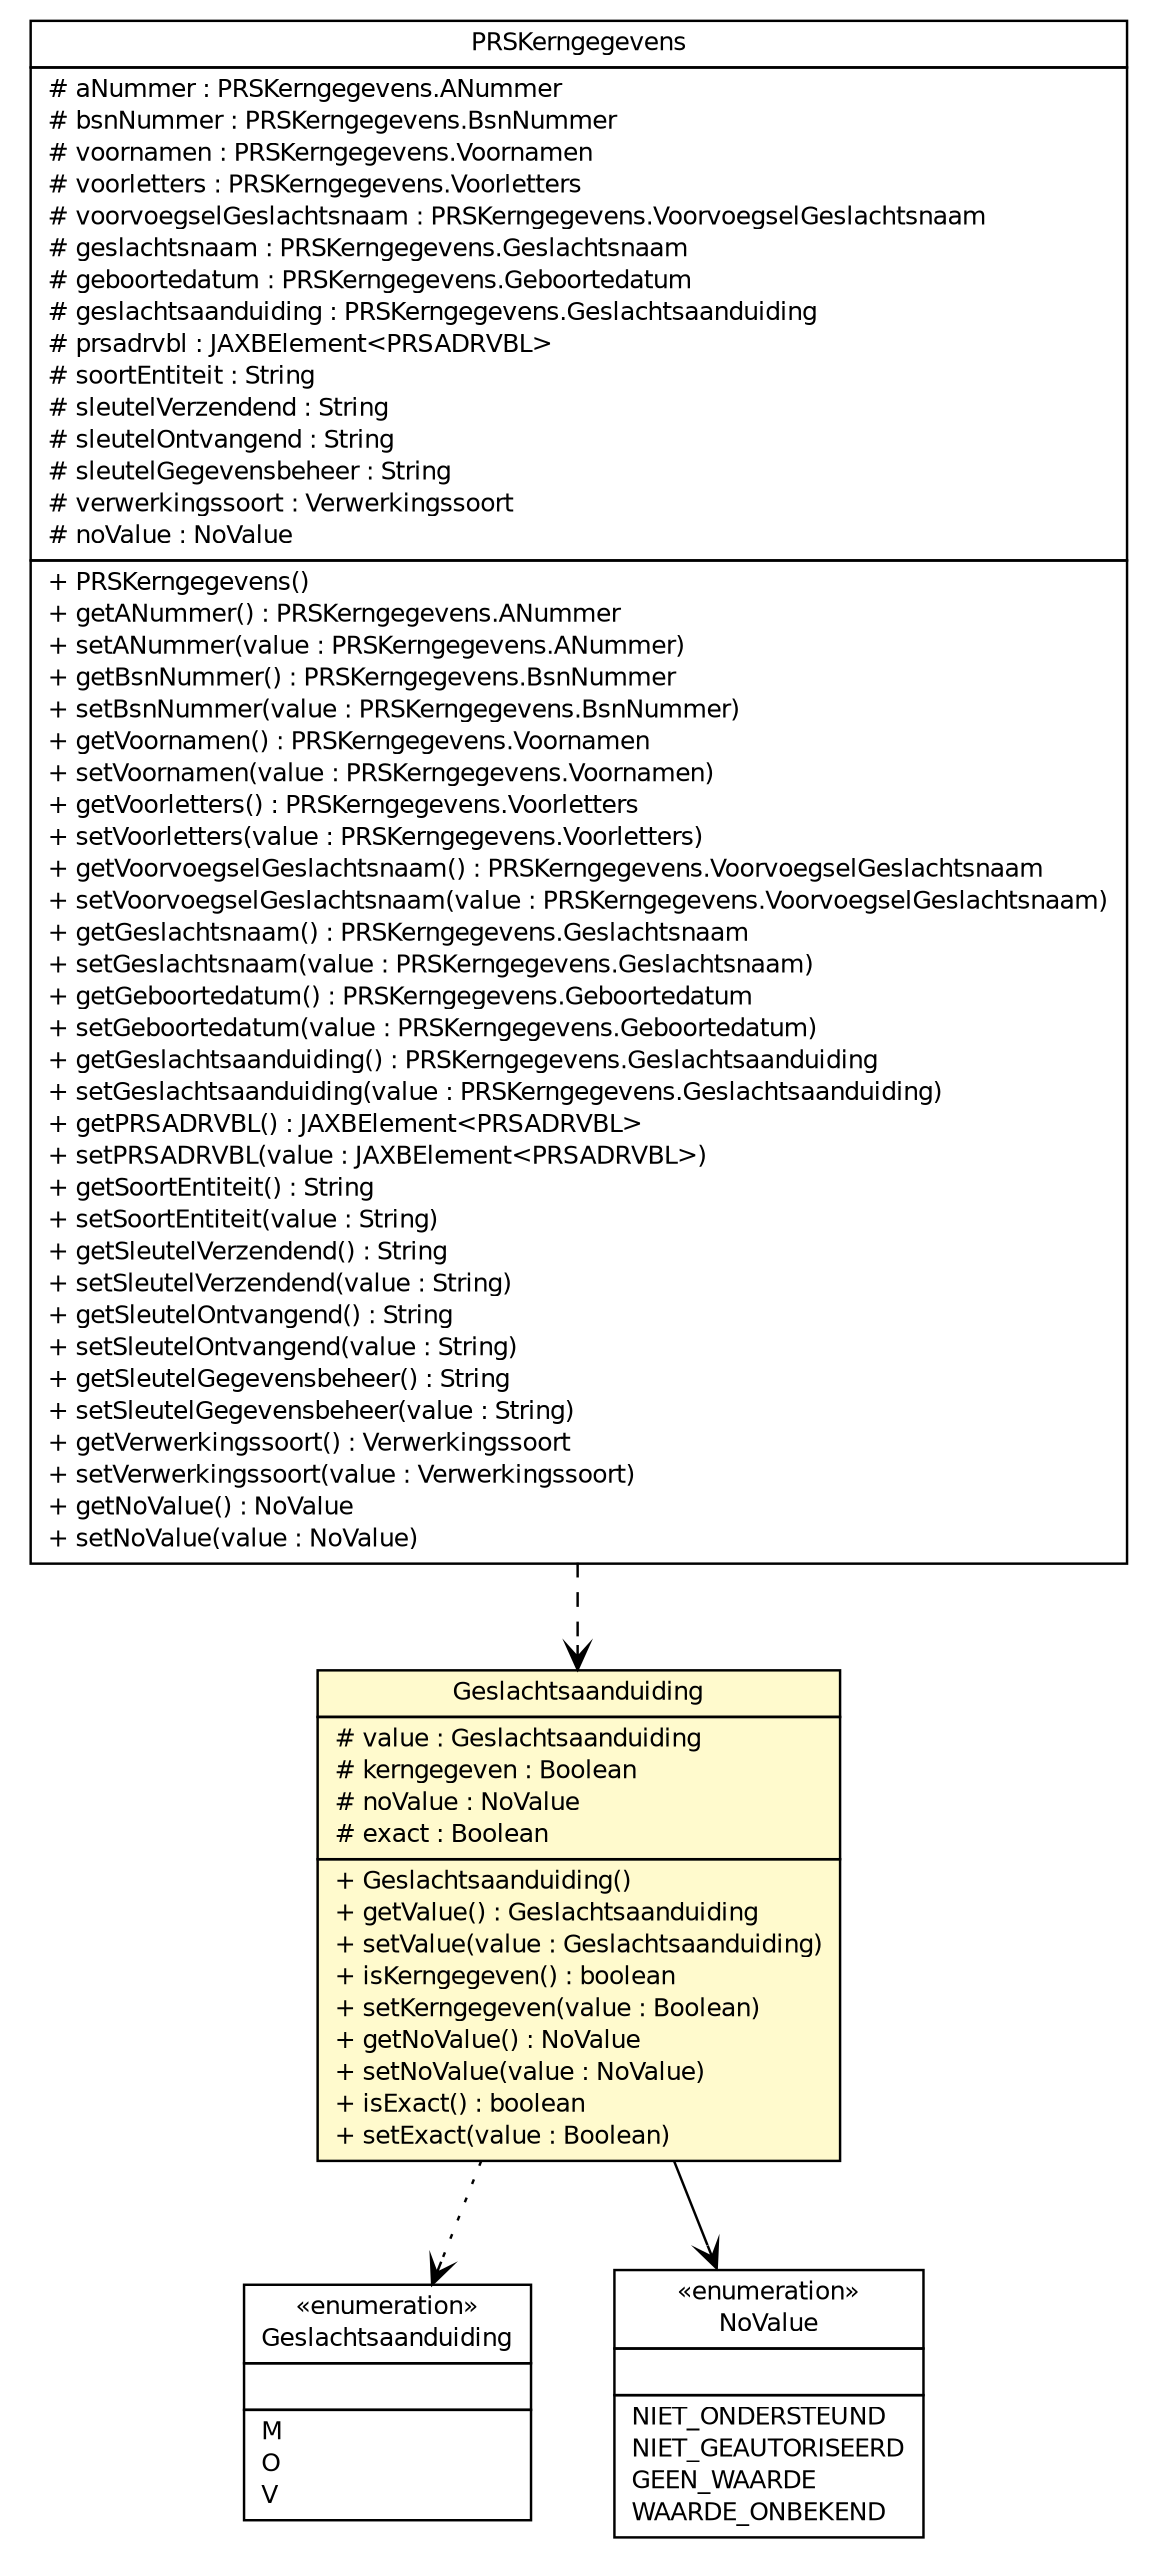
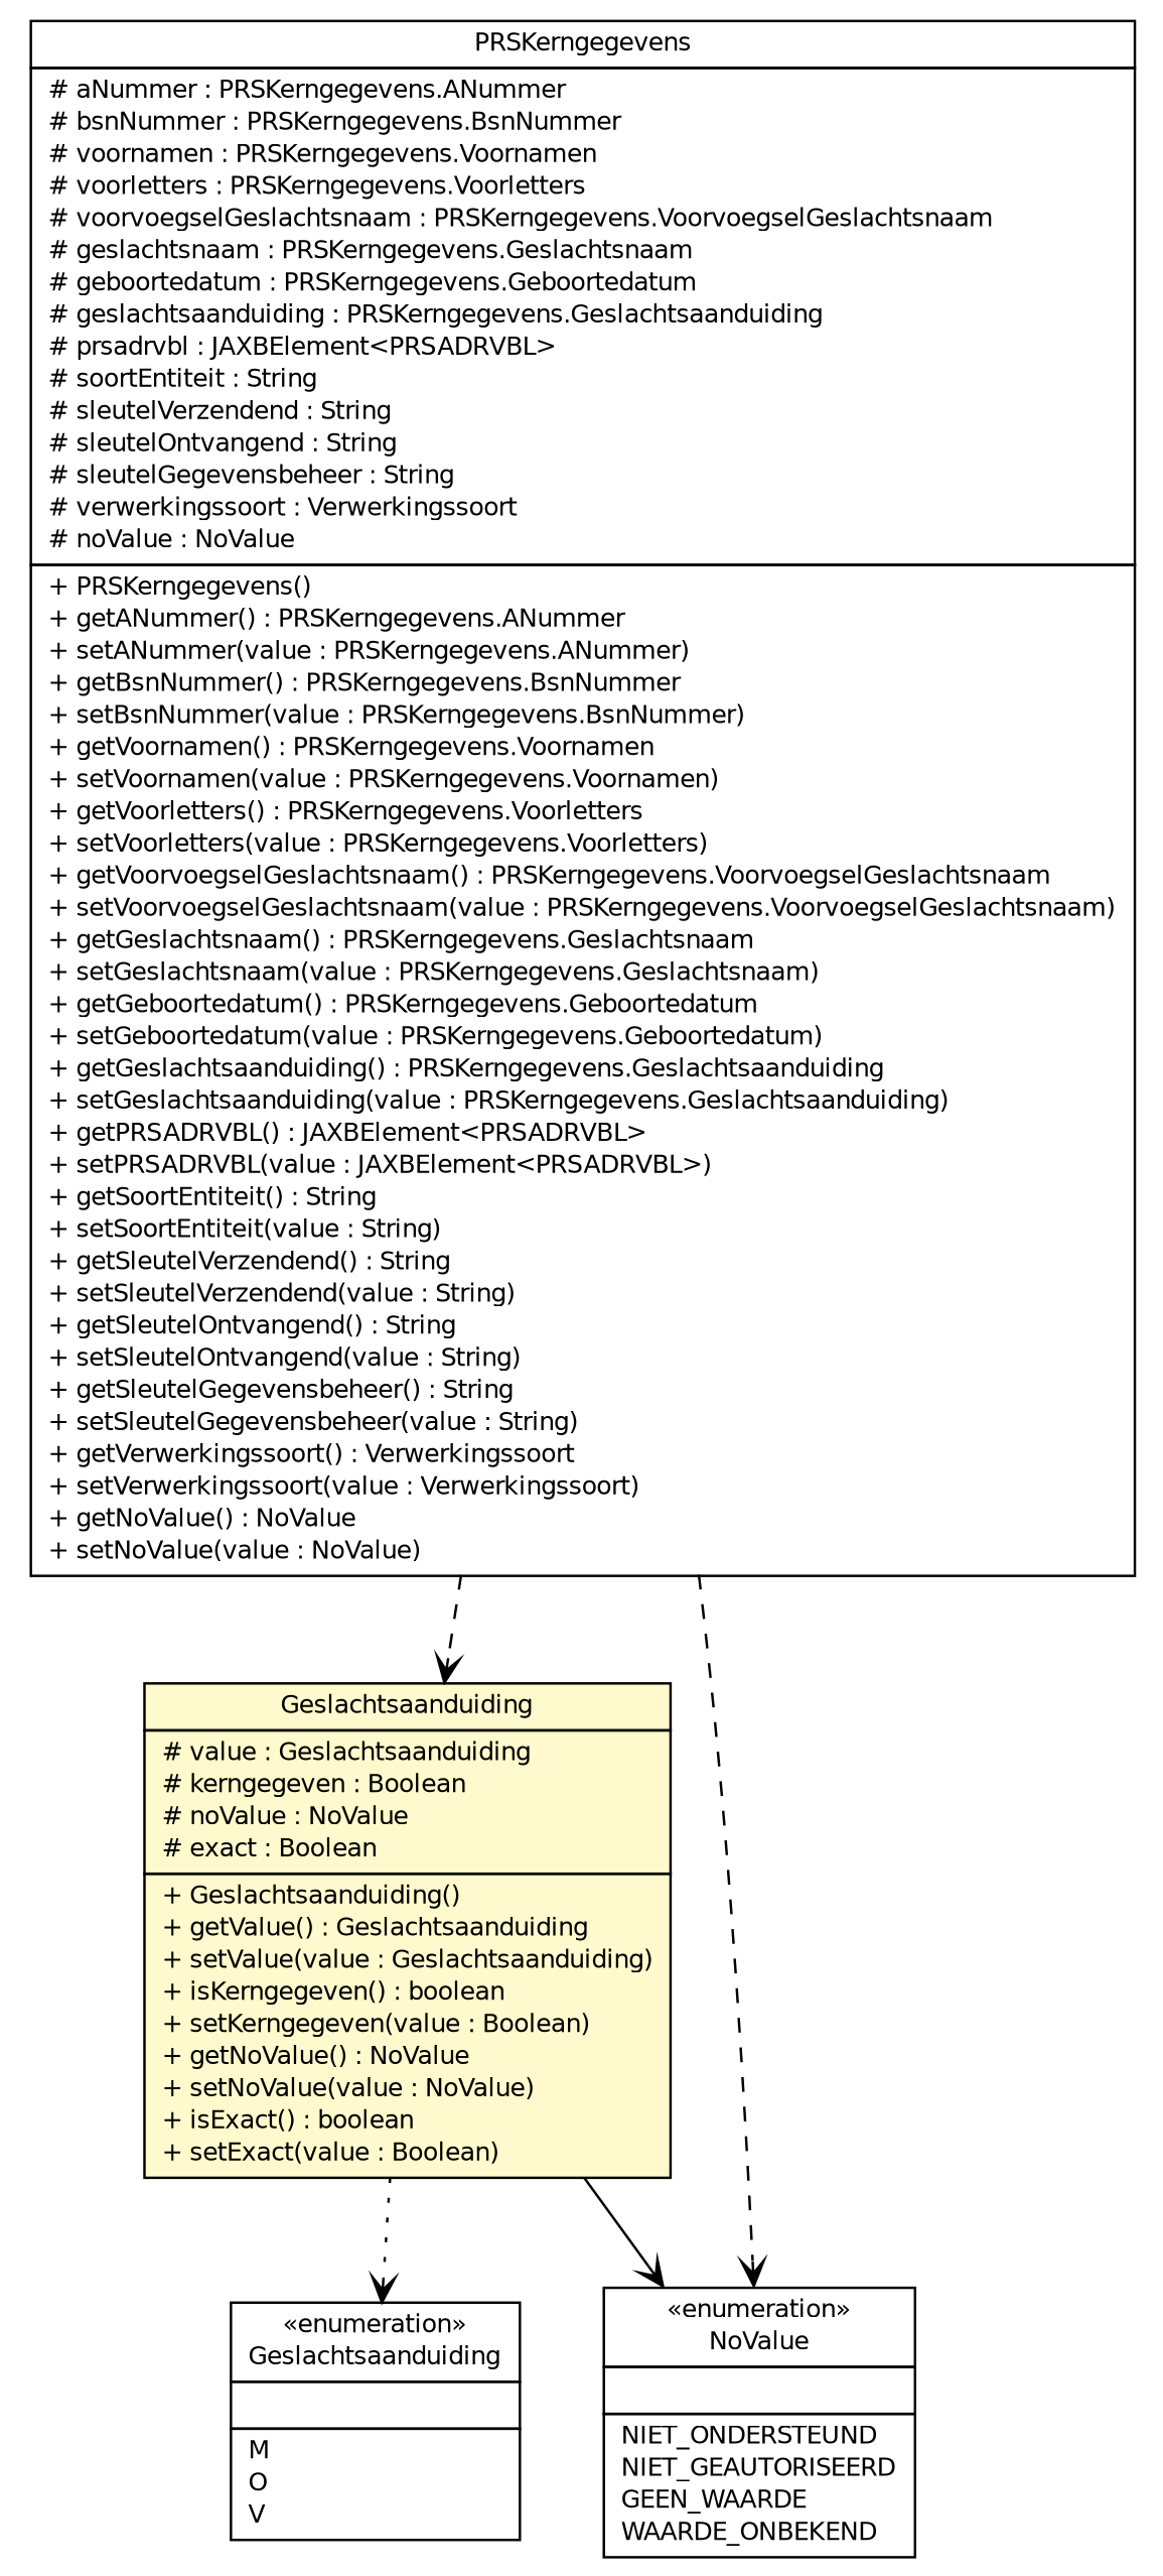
  digraph {
    nodesep=0.25
    ranksep=0.5
    node [fontcolor=black fontname=Helvetica fontsize=10.0 shape=plaintext]
    edge [arrowhead=open color=black fontcolor=black fontname=Helvetica fontsize=10.0 headport=p labelfontname=Helvetica labelfontsize=10 tailport=p style=dashed]
    n1 [label=<<table title="nl.egem.stuf.sector.bg._0204.Geslachtsaanduiding" border="0" cellborder="1" cellspacing="0" cellpadding="2" port="p" href="./Geslachtsaanduiding.html"> 		<tr><td><table border="0" cellspacing="0" cellpadding="1"> <tr><td align="center" balign="center"> &#171;enumeration&#187; </td></tr> <tr><td align="center" balign="center"> Geslachtsaanduiding </td></tr> 		</table></td></tr> 		<tr><td><table border="0" cellspacing="0" cellpadding="1"> <tr><td align="left" balign="left">  </td></tr> 		</table></td></tr> 		<tr><td><table border="0" cellspacing="0" cellpadding="1"> <tr><td align="left" balign="left"> M </td></tr> <tr><td align="left" balign="left"> O </td></tr> <tr><td align="left" balign="left"> V </td></tr> 		</table></td></tr> 		</table>>]
    n2 [label=<<table title="nl.egem.stuf.sector.bg._0204.PRSKerngegevens" border="0" cellborder="1" cellspacing="0" cellpadding="2" port="p" href="./PRSKerngegevens.html"> 		<tr><td><table border="0" cellspacing="0" cellpadding="1"> <tr><td align="center" balign="center"> PRSKerngegevens </td></tr> 		</table></td></tr> 		<tr><td><table border="0" cellspacing="0" cellpadding="1"> <tr><td align="left" balign="left"> # aNummer : PRSKerngegevens.ANummer </td></tr> <tr><td align="left" balign="left"> # bsnNummer : PRSKerngegevens.BsnNummer </td></tr> <tr><td align="left" balign="left"> # voornamen : PRSKerngegevens.Voornamen </td></tr> <tr><td align="left" balign="left"> # voorletters : PRSKerngegevens.Voorletters </td></tr> <tr><td align="left" balign="left"> # voorvoegselGeslachtsnaam : PRSKerngegevens.VoorvoegselGeslachtsnaam </td></tr> <tr><td align="left" balign="left"> # geslachtsnaam : PRSKerngegevens.Geslachtsnaam </td></tr> <tr><td align="left" balign="left"> # geboortedatum : PRSKerngegevens.Geboortedatum </td></tr> <tr><td align="left" balign="left"> # geslachtsaanduiding : PRSKerngegevens.Geslachtsaanduiding </td></tr> <tr><td align="left" balign="left"> # prsadrvbl : JAXBElement&lt;PRSADRVBL&gt; </td></tr> <tr><td align="left" balign="left"> # soortEntiteit : String </td></tr> <tr><td align="left" balign="left"> # sleutelVerzendend : String </td></tr> <tr><td align="left" balign="left"> # sleutelOntvangend : String </td></tr> <tr><td align="left" balign="left"> # sleutelGegevensbeheer : String </td></tr> <tr><td align="left" balign="left"> # verwerkingssoort : Verwerkingssoort </td></tr> <tr><td align="left" balign="left"> # noValue : NoValue </td></tr> 		</table></td></tr> 		<tr><td><table border="0" cellspacing="0" cellpadding="1"> <tr><td align="left" balign="left"> + PRSKerngegevens() </td></tr> <tr><td align="left" balign="left"> + getANummer() : PRSKerngegevens.ANummer </td></tr> <tr><td align="left" balign="left"> + setANummer(value : PRSKerngegevens.ANummer) </td></tr> <tr><td align="left" balign="left"> + getBsnNummer() : PRSKerngegevens.BsnNummer </td></tr> <tr><td align="left" balign="left"> + setBsnNummer(value : PRSKerngegevens.BsnNummer) </td></tr> <tr><td align="left" balign="left"> + getVoornamen() : PRSKerngegevens.Voornamen </td></tr> <tr><td align="left" balign="left"> + setVoornamen(value : PRSKerngegevens.Voornamen) </td></tr> <tr><td align="left" balign="left"> + getVoorletters() : PRSKerngegevens.Voorletters </td></tr> <tr><td align="left" balign="left"> + setVoorletters(value : PRSKerngegevens.Voorletters) </td></tr> <tr><td align="left" balign="left"> + getVoorvoegselGeslachtsnaam() : PRSKerngegevens.VoorvoegselGeslachtsnaam </td></tr> <tr><td align="left" balign="left"> + setVoorvoegselGeslachtsnaam(value : PRSKerngegevens.VoorvoegselGeslachtsnaam) </td></tr> <tr><td align="left" balign="left"> + getGeslachtsnaam() : PRSKerngegevens.Geslachtsnaam </td></tr> <tr><td align="left" balign="left"> + setGeslachtsnaam(value : PRSKerngegevens.Geslachtsnaam) </td></tr> <tr><td align="left" balign="left"> + getGeboortedatum() : PRSKerngegevens.Geboortedatum </td></tr> <tr><td align="left" balign="left"> + setGeboortedatum(value : PRSKerngegevens.Geboortedatum) </td></tr> <tr><td align="left" balign="left"> + getGeslachtsaanduiding() : PRSKerngegevens.Geslachtsaanduiding </td></tr> <tr><td align="left" balign="left"> + setGeslachtsaanduiding(value : PRSKerngegevens.Geslachtsaanduiding) </td></tr> <tr><td align="left" balign="left"> + getPRSADRVBL() : JAXBElement&lt;PRSADRVBL&gt; </td></tr> <tr><td align="left" balign="left"> + setPRSADRVBL(value : JAXBElement&lt;PRSADRVBL&gt;) </td></tr> <tr><td align="left" balign="left"> + getSoortEntiteit() : String </td></tr> <tr><td align="left" balign="left"> + setSoortEntiteit(value : String) </td></tr> <tr><td align="left" balign="left"> + getSleutelVerzendend() : String </td></tr> <tr><td align="left" balign="left"> + setSleutelVerzendend(value : String) </td></tr> <tr><td align="left" balign="left"> + getSleutelOntvangend() : String </td></tr> <tr><td align="left" balign="left"> + setSleutelOntvangend(value : String) </td></tr> <tr><td align="left" balign="left"> + getSleutelGegevensbeheer() : String </td></tr> <tr><td align="left" balign="left"> + setSleutelGegevensbeheer(value : String) </td></tr> <tr><td align="left" balign="left"> + getVerwerkingssoort() : Verwerkingssoort </td></tr> <tr><td align="left" balign="left"> + setVerwerkingssoort(value : Verwerkingssoort) </td></tr> <tr><td align="left" balign="left"> + getNoValue() : NoValue </td></tr> <tr><td align="left" balign="left"> + setNoValue(value : NoValue) </td></tr> 		</table></td></tr> 		</table>>]
    n3 [label=<<table title="nl.egem.stuf.sector.bg._0204.PRSKerngegevens.Geslachtsaanduiding" border="0" cellborder="1" cellspacing="0" cellpadding="2" port="p" bgcolor="lemonChiffon" href="./PRSKerngegevens.Geslachtsaanduiding.html"> 		<tr><td><table border="0" cellspacing="0" cellpadding="1"> <tr><td align="center" balign="center"> Geslachtsaanduiding </td></tr> 		</table></td></tr> 		<tr><td><table border="0" cellspacing="0" cellpadding="1"> <tr><td align="left" balign="left"> # value : Geslachtsaanduiding </td></tr> <tr><td align="left" balign="left"> # kerngegeven : Boolean </td></tr> <tr><td align="left" balign="left"> # noValue : NoValue </td></tr> <tr><td align="left" balign="left"> # exact : Boolean </td></tr> 		</table></td></tr> 		<tr><td><table border="0" cellspacing="0" cellpadding="1"> <tr><td align="left" balign="left"> + Geslachtsaanduiding() </td></tr> <tr><td align="left" balign="left"> + getValue() : Geslachtsaanduiding </td></tr> <tr><td align="left" balign="left"> + setValue(value : Geslachtsaanduiding) </td></tr> <tr><td align="left" balign="left"> + isKerngegeven() : boolean </td></tr> <tr><td align="left" balign="left"> + setKerngegeven(value : Boolean) </td></tr> <tr><td align="left" balign="left"> + getNoValue() : NoValue </td></tr> <tr><td align="left" balign="left"> + setNoValue(value : NoValue) </td></tr> <tr><td align="left" balign="left"> + isExact() : boolean </td></tr> <tr><td align="left" balign="left"> + setExact(value : Boolean) </td></tr> 		</table></td></tr> 		</table>>]
    n4 [label=<<table title="nl.egem.stuf.stuf0204.NoValue" border="0" cellborder="1" cellspacing="0" cellpadding="2" port="p" href="../../../stuf0204/NoValue.html"> 		<tr><td><table border="0" cellspacing="0" cellpadding="1"> <tr><td align="center" balign="center"> &#171;enumeration&#187; </td></tr> <tr><td align="center" balign="center"> NoValue </td></tr> 		</table></td></tr> 		<tr><td><table border="0" cellspacing="0" cellpadding="1"> <tr><td align="left" balign="left">  </td></tr> 		</table></td></tr> 		<tr><td><table border="0" cellspacing="0" cellpadding="1"> <tr><td align="left" balign="left"> NIET_ONDERSTEUND </td></tr> <tr><td align="left" balign="left"> NIET_GEAUTORISEERD </td></tr> <tr><td align="left" balign="left"> GEEN_WAARDE </td></tr> <tr><td align="left" balign="left"> WAARDE_ONBEKEND </td></tr> 		</table></td></tr> 		</table>>]
    n2 -> n3
+   n2 -> n4
    n3 -> n1 [style=dotted]
    n3 -> n4 [style=solid]
  }
